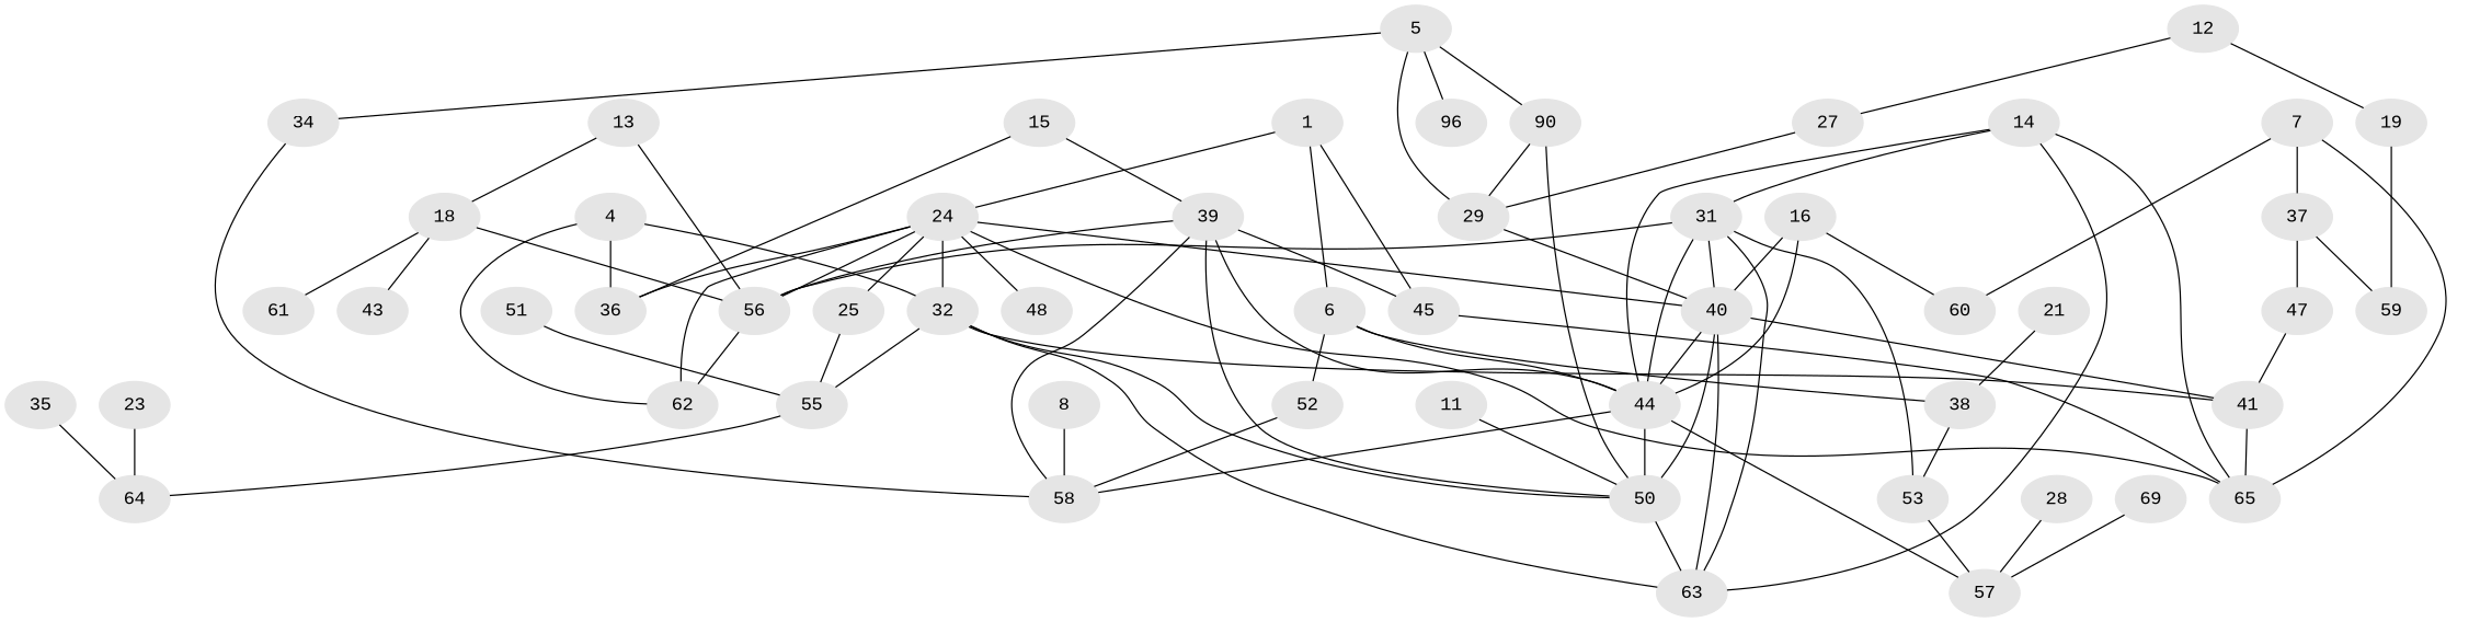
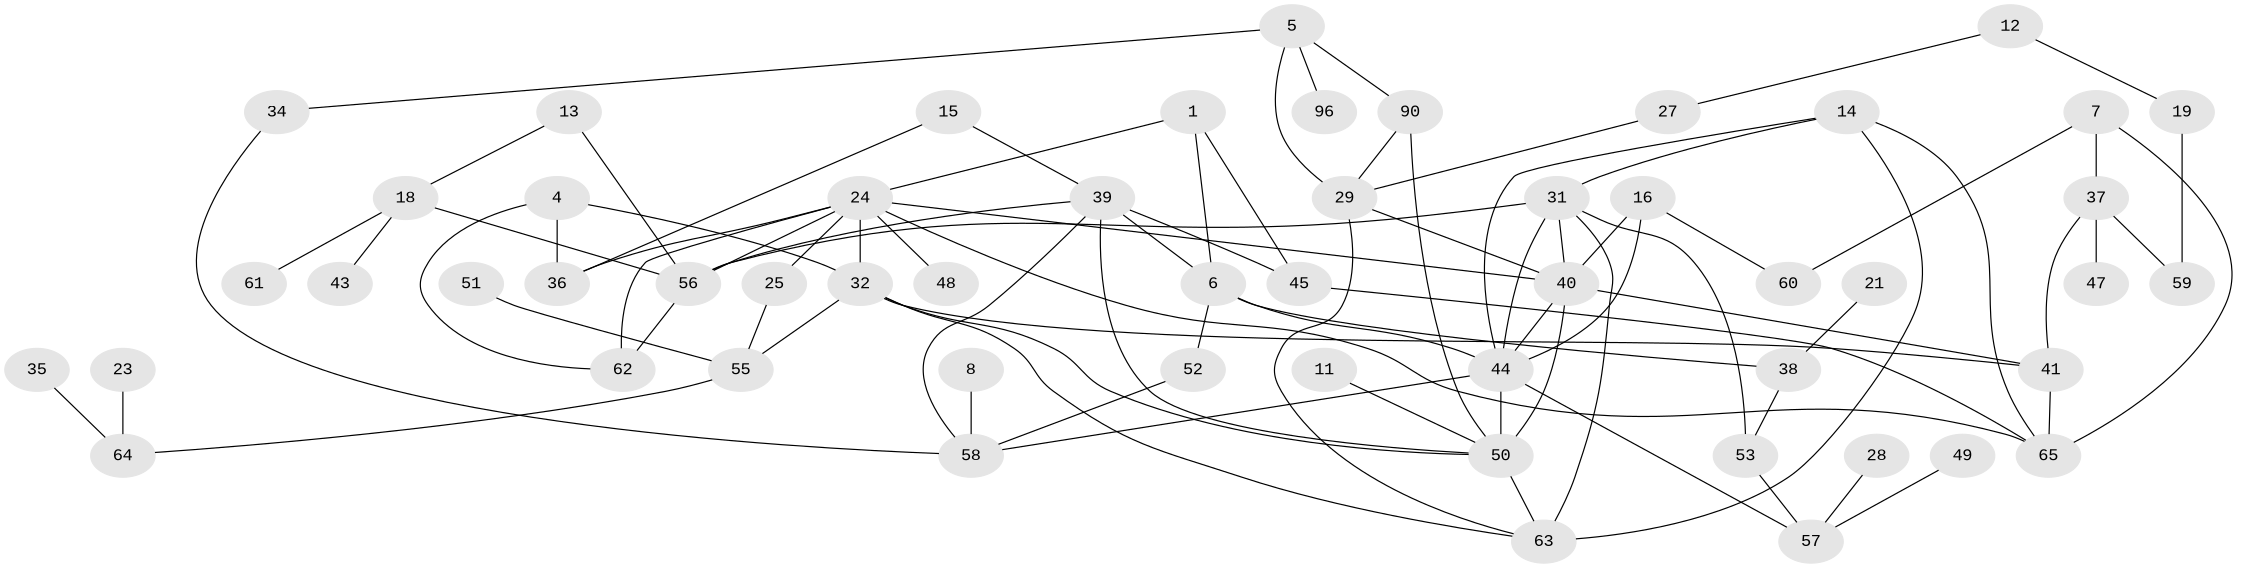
  graph {
    fontname="Liberation Mono"
    node [color=gray90 fontname="Liberation Mono" style=filled]
    edge [fontname="Liberation Mono" weight=1.0]
    1
    6
    24
    45
    38
    44
    52
    32
    36
    62
    65
    56
    40
    25
    48
    4
    50
    63
    55
    41
    n21 [label=90]
    5
    n23 [label=96]
    29
    34
    58
    53
    57
    7
    37
    60
    59
    47
    8
    11
    12
    19
    27
    13
    18
    14
    31
    43
    61
    15
    39
    16
    21
    23
    64
    28
    35
-   49 [label=69]
+   49
    51
    1 -- 6
    1 -- 24
    1 -- 45
    6 -- 38
    6 -- 44
    6 -- 52
    24 -- 32
    24 -- 36
    24 -- 62 [weight=2.0]
    24 -- 65 [weight=2.0]
    24 -- 56
    24 -- 40
    24 -- 25
    24 -- 48
    45 -- 65
    38 -- 53
    44 -- 50 [weight=2.0]
    44 -- 58
    44 -- 57
    52 -- 58
    32 -- 50
    32 -- 63
    32 -- 55
    32 -- 41 [weight=2.0]
    56 -- 62
    40 -- 44
    40 -- 50 [weight=2.0]
-   40 -- 63
+   29 -- 63
    40 -- 41 [weight=2.0]
    25 -- 55
    4 -- 32
    4 -- 36
    4 -- 62
    50 -- 63
    55 -- 64
    41 -- 65
    n21 -- 50
    n21 -- 29
    5 -- n21
    5 -- n23
    5 -- 29
    5 -- 34
    29 -- 40 [weight=2.0]
    34 -- 58
    53 -- 57
    7 -- 65
    7 -- 37
    7 -- 60
-   47 -- 41
+   37 -- 41
    37 -- 59
    37 -- 47
    8 -- 58
    11 -- 50
    12 -- 19
    12 -- 27
    19 -- 59
    27 -- 29
    13 -- 56
    13 -- 18
    18 -- 56
    18 -- 43
    18 -- 61
    14 -- 44
    14 -- 65
    14 -- 63
    14 -- 31
    31 -- 44
    31 -- 56
    31 -- 40
    31 -- 63
    31 -- 53
    15 -- 36
    15 -- 39
    39 -- 45
-   39 -- 44
+   39 -- 6
    39 -- 56
    39 -- 50
    39 -- 58
    16 -- 44
    16 -- 40 [weight=2.0]
    16 -- 60
    21 -- 38
    23 -- 64
    28 -- 57
    35 -- 64
    49 -- 57
    51 -- 55
  }
